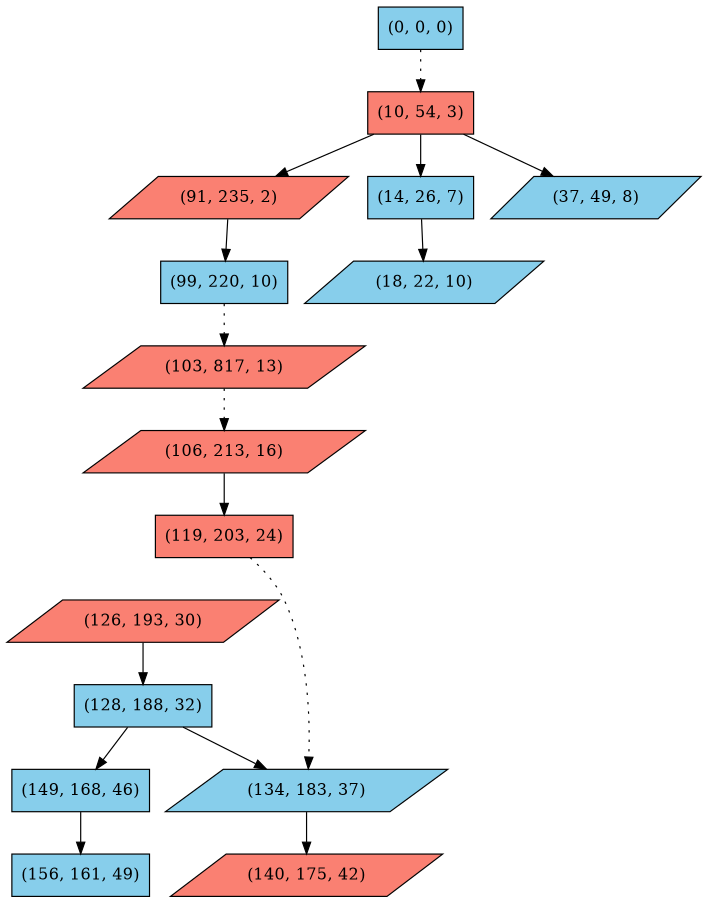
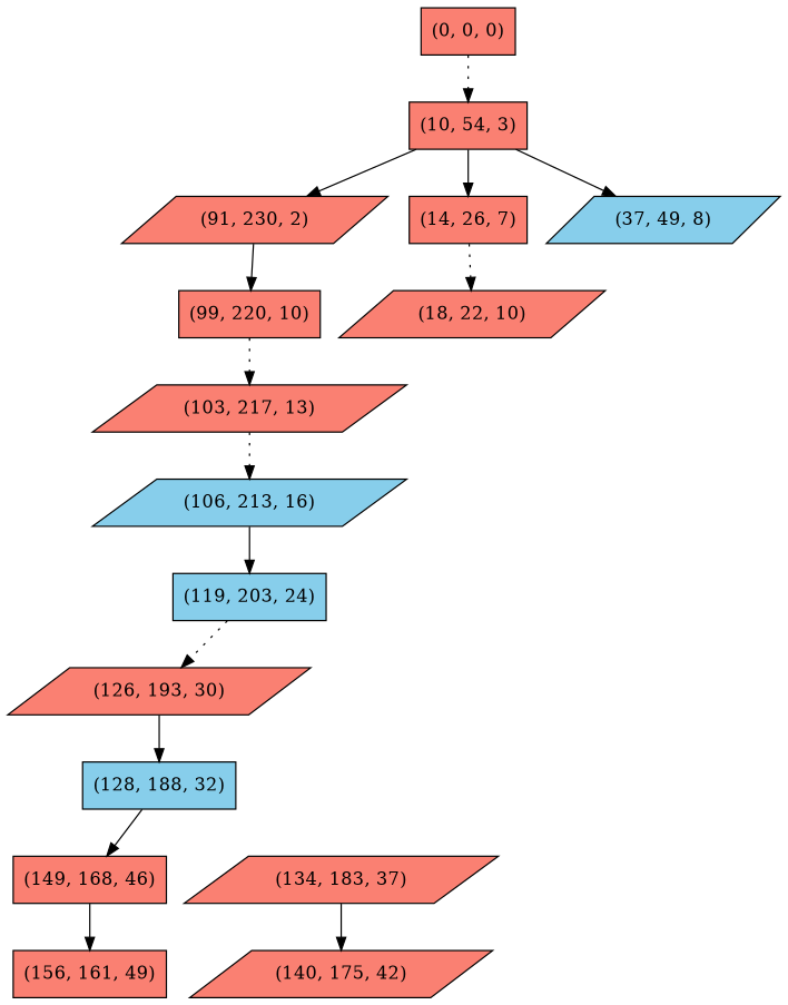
  digraph {
    node [fillcolor=salmon shape=box style=filled]
    edge [style=solid]
-   "(0, 0, 0)" [fillcolor=skyblue]
+   "(0, 0, 0)"
    "(10, 54, 3)"
-   "(91, 230, 2)" [shape=parallelogram label="(91, 235, 2)"]
-   "(14, 26, 7)" [fillcolor=skyblue]
+   "(91, 230, 2)" [shape=parallelogram]
+   "(14, 26, 7)"
    "(37, 49, 8)" [fillcolor=skyblue shape=parallelogram]
-   "(99, 220, 10)" [fillcolor=skyblue]
-   "(18, 22, 10)" [fillcolor=skyblue shape=parallelogram]
-   "(103, 217, 13)" [shape=parallelogram label="(103, 817, 13)"]
-   "(106, 213, 16)" [shape=parallelogram]
-   "(119, 203, 24)"
+   "(99, 220, 10)"
+   "(18, 22, 10)" [shape=parallelogram]
+   "(103, 217, 13)" [shape=parallelogram]
+   "(106, 213, 16)" [fillcolor=skyblue shape=parallelogram]
+   "(119, 203, 24)" [fillcolor=skyblue]
    "(126, 193, 30)" [shape=parallelogram]
    "(128, 188, 32)" [fillcolor=skyblue]
-   "(134, 183, 37)" [fillcolor=skyblue shape=parallelogram]
-   "(149, 168, 46)" [fillcolor=skyblue]
+   "(134, 183, 37)" [shape=parallelogram]
+   "(149, 168, 46)"
    "(140, 175, 42)" [shape=parallelogram]
-   "(156, 161, 49)" [fillcolor=skyblue]
+   "(156, 161, 49)"
    "(0, 0, 0)" -> "(10, 54, 3)" [style=dotted]
    "(10, 54, 3)" -> "(91, 230, 2)"
    "(10, 54, 3)" -> "(14, 26, 7)"
    "(10, 54, 3)" -> "(37, 49, 8)"
    "(91, 230, 2)" -> "(99, 220, 10)"
-   "(14, 26, 7)" -> "(18, 22, 10)"
+   "(14, 26, 7)" -> "(18, 22, 10)" [style=dotted]
    "(99, 220, 10)" -> "(103, 217, 13)" [style=dotted]
    "(103, 217, 13)" -> "(106, 213, 16)" [style=dotted]
    "(106, 213, 16)" -> "(119, 203, 24)"
-   "(119, 203, 24)" -> "(134, 183, 37)" [style=dotted]
+   "(119, 203, 24)" -> "(126, 193, 30)" [style=dotted]
    "(126, 193, 30)" -> "(128, 188, 32)"
-   "(128, 188, 32)" -> "(134, 183, 37)"
    "(128, 188, 32)" -> "(149, 168, 46)"
    "(134, 183, 37)" -> "(140, 175, 42)"
    "(149, 168, 46)" -> "(156, 161, 49)"
  }
